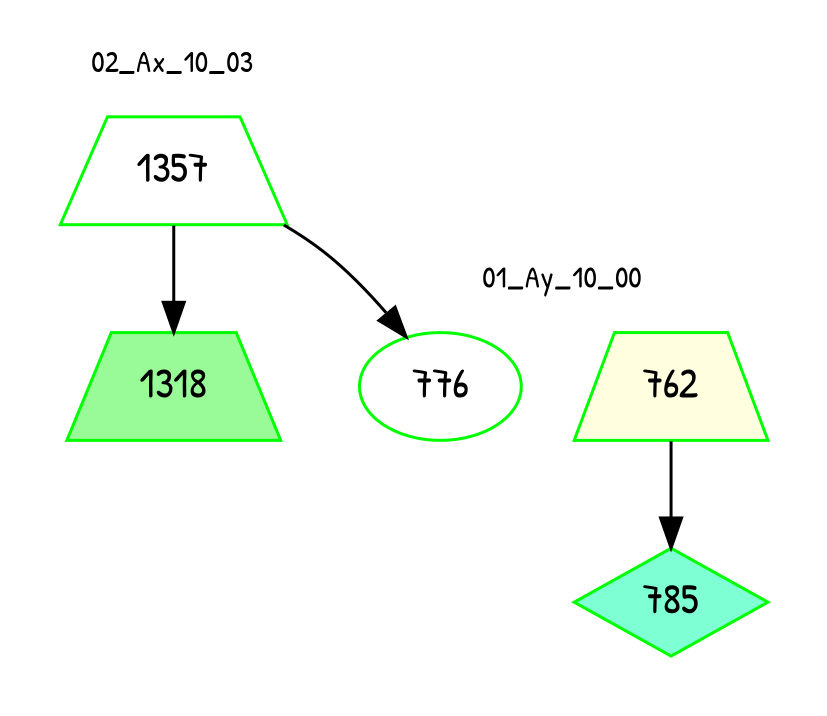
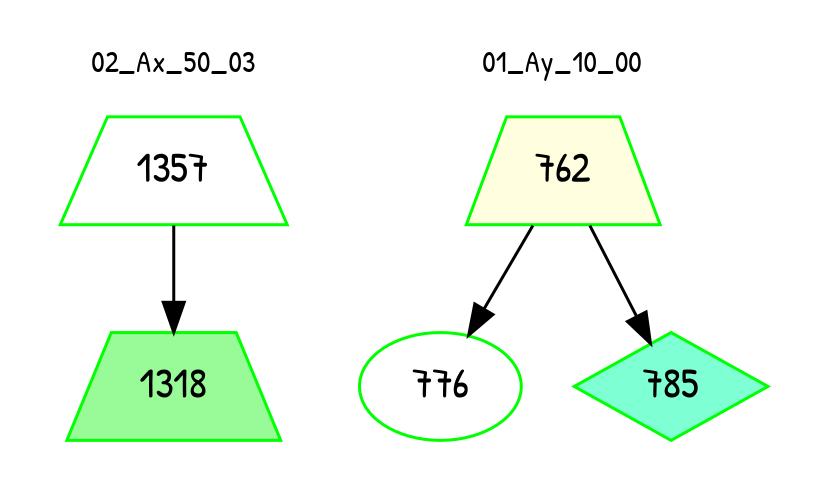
  digraph {
    fontname="Patrick Hand"
    node [color=green fillcolor=white fontname="Patrick Hand" shape=trapezium style=filled]
    edge [color=black fontname="Patrick Hand"]
    n1 [label=1357]
    n2 [fillcolor=palegreen label=1318]
    n3 [fillcolor=lightyellow label=762]
    n4 [label=776 shape=ellipse]
    n5 [fillcolor=aquamarine label=785 shape=diamond]
    subgraph cluster_1 {
      color=white
      fontsize=10
-     label="02_Ax_10_03"
+     label="02_Ax_50_03"
      n1
      n2
    }
    subgraph cluster_2 {
      color=white
      fontsize=10
      label="01_Ay_10_00"
      n3
      n4
      n5
    }
    n1 -> n2
-   n1 -> n4
+   n3 -> n4
    n3 -> n5
  }
